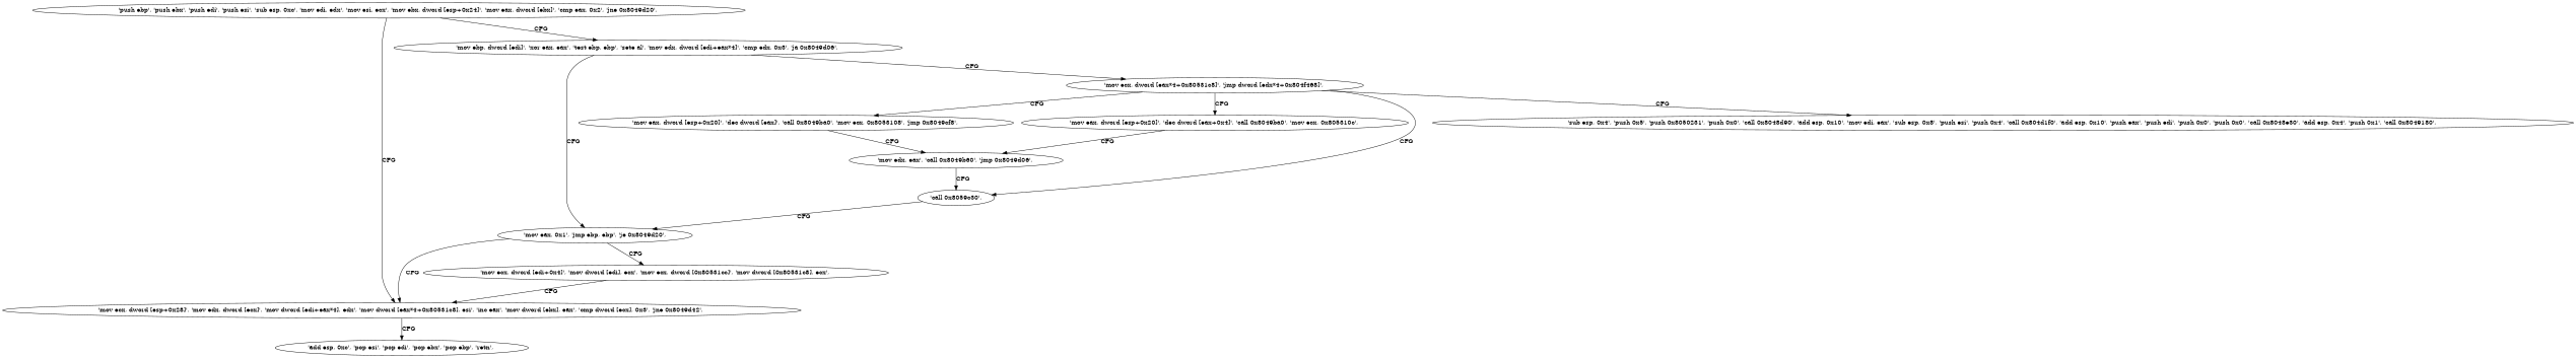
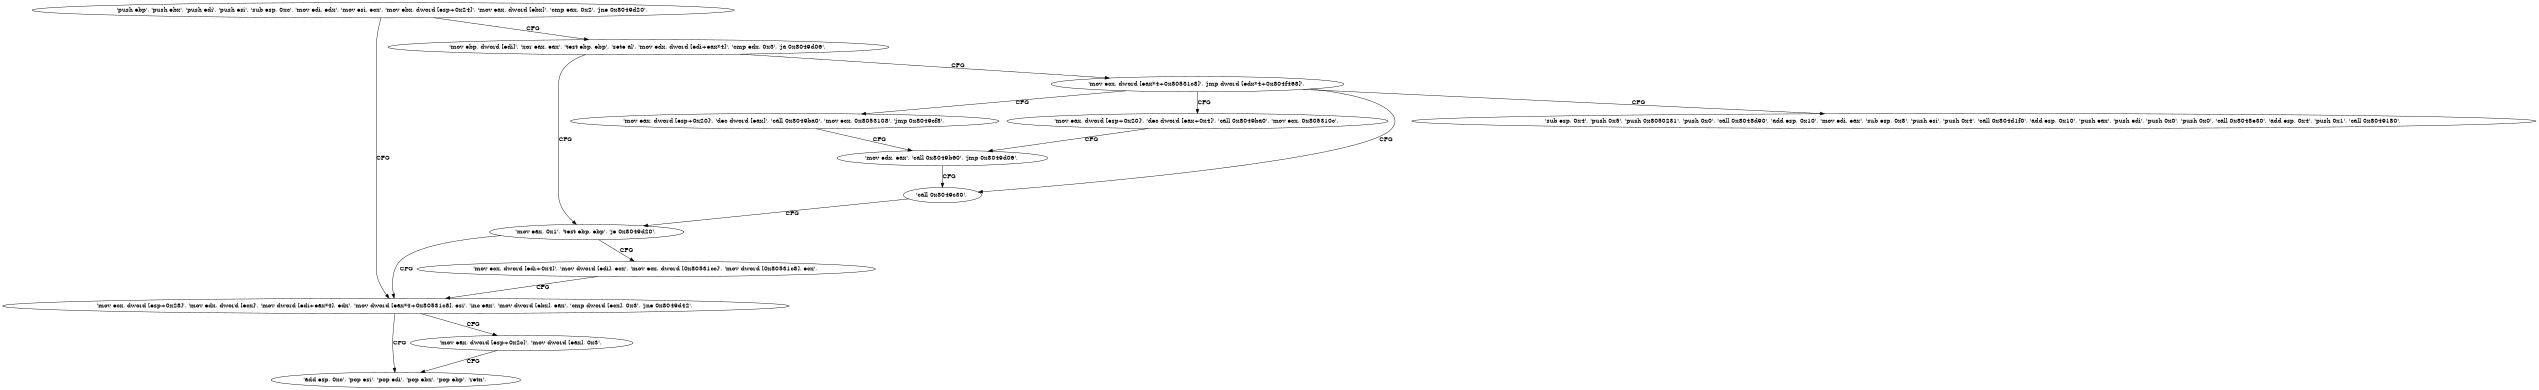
  digraph {
    n1 [label="'push ebp', 'push ebx', 'push edi', 'push esi', 'sub esp, 0xc', 'mov edi, edx', 'mov esi, ecx', 'mov ebx, dword [esp+0x24]', 'mov eax, dword [ebx]', 'cmp eax, 0x2', 'jne 0x8049d20', "]
    n2 [label="'mov ecx, dword [esp+0x28]', 'mov edx, dword [ecx]', 'mov dword [edi+eax*4], edx', 'mov dword [eax*4+0x80531c8], esi', 'inc eax', 'mov dword [ebx], eax', 'cmp dword [ecx], 0x3', 'jne 0x8049d42', "]
    n3 [label="'mov ebp, dword [edi]', 'xor eax, eax', 'test ebp, ebp', 'sete al', 'mov edx, dword [edi+eax*4]', 'cmp edx, 0x3', 'ja 0x8049d06', "]
    n4 [label="'add esp, 0xc', 'pop esi', 'pop edi', 'pop ebx', 'pop ebp', 'retn', "]
-   n6 [label="'mov eax, 0x1', 'jmp ebp, ebp', 'je 0x8049d20',"]
+   n5 [label="'mov eax, dword [esp+0x2c]', 'mov dword [eax], 0x3', "]
+   n6 [label="'mov eax, 0x1', 'test ebp, ebp', 'je 0x8049d20', "]
    n7 [label="'mov ecx, dword [eax*4+0x80531c8]', 'jmp dword [edx*4+0x804f468]', "]
    n8 [label="'mov ecx, dword [edi+0x4]', 'mov dword [edi], ecx', 'mov ecx, dword [0x80531cc]', 'mov dword [0x80531c8], ecx', "]
    n9 [label="'mov eax, dword [esp+0x20]', 'dec dword [eax]', 'call 0x8049ba0', 'mov ecx, 0x8053108', 'jmp 0x8049cf8', "]
    n10 [label="'mov eax, dword [esp+0x20]', 'dec dword [eax+0x4]', 'call 0x8049ba0', 'mov ecx, 0x805310c', "]
-   n11 [label="'call 0x8059c30',"]
+   n11 [label="'call 0x8049c30', "]
    n12 [label="'sub esp, 0x4', 'push 0x5', 'push 0x8050231', 'push 0x0', 'call 0x8048d90', 'add esp, 0x10', 'mov edi, eax', 'sub esp, 0x8', 'push esi', 'push 0x4', 'call 0x804d1f0', 'add esp, 0x10', 'push eax', 'push edi', 'push 0x0', 'push 0x0', 'call 0x8048e30', 'add esp, 0x4', 'push 0x1', 'call 0x8049180', "]
    n13 [label="'mov edx, eax', 'call 0x8049b60', 'jmp 0x8049d06', "]
    n1 -> n2 [label=CFG]
    n1 -> n3 [label=CFG]
    n2 -> n4 [label=CFG]
+   n2 -> n5 [label=CFG]
    n3 -> n6 [label=CFG]
    n3 -> n7 [label=CFG]
+   n5 -> n4 [label=CFG]
    n6 -> n2 [label=CFG]
    n6 -> n8 [label=CFG]
    n7 -> n9 [label=CFG]
    n7 -> n10 [label=CFG]
    n7 -> n11 [label=CFG]
    n7 -> n12 [label=CFG]
    n8 -> n2 [label=CFG]
    n9 -> n13 [label=CFG]
    n10 -> n13 [label=CFG]
    n11 -> n6 [label=CFG]
    n13 -> n11 [label=CFG]
  }
